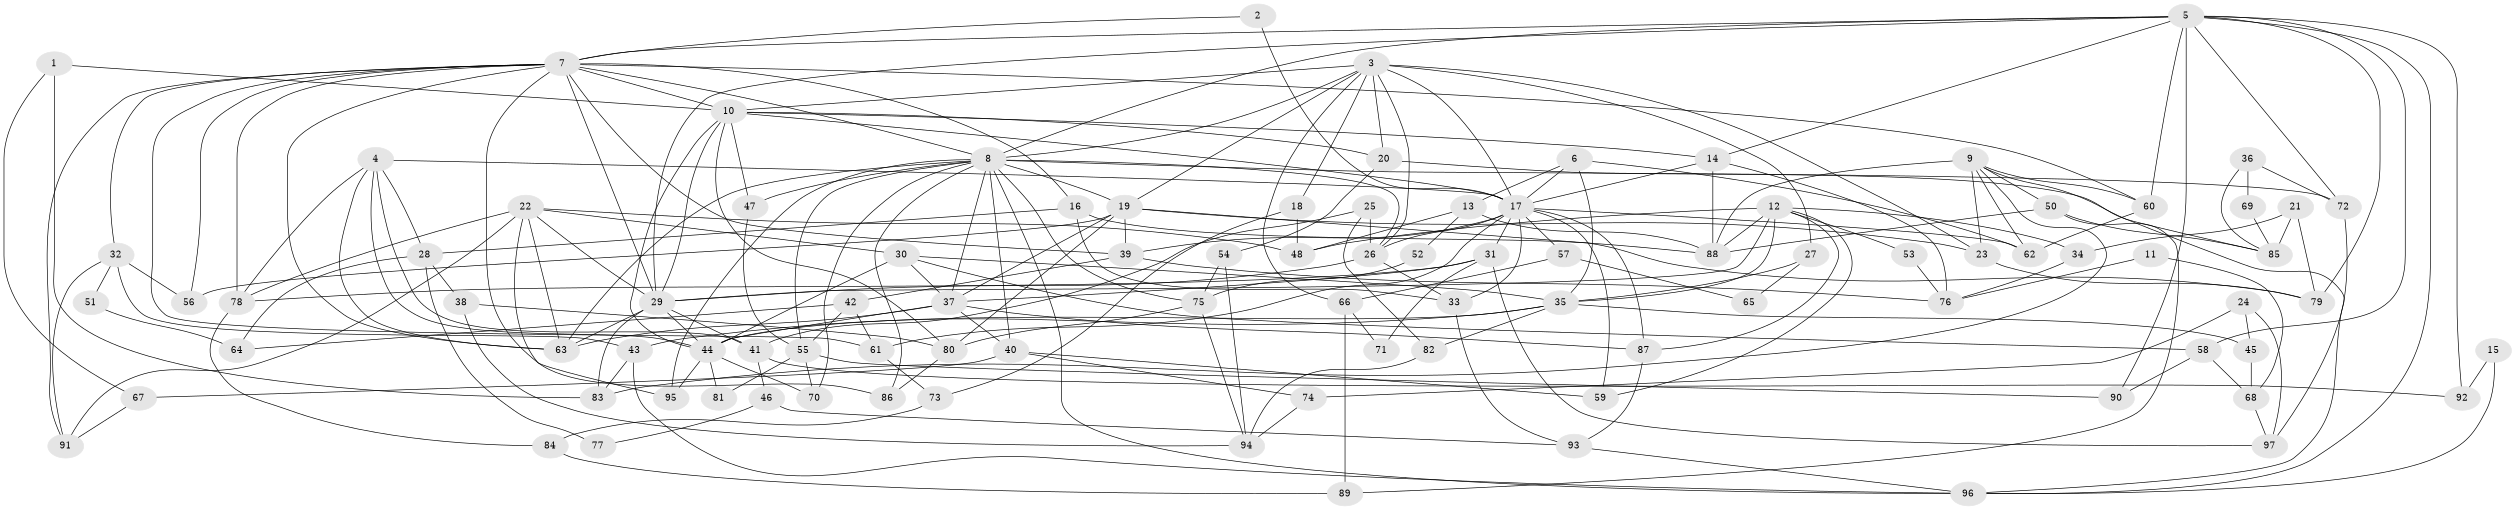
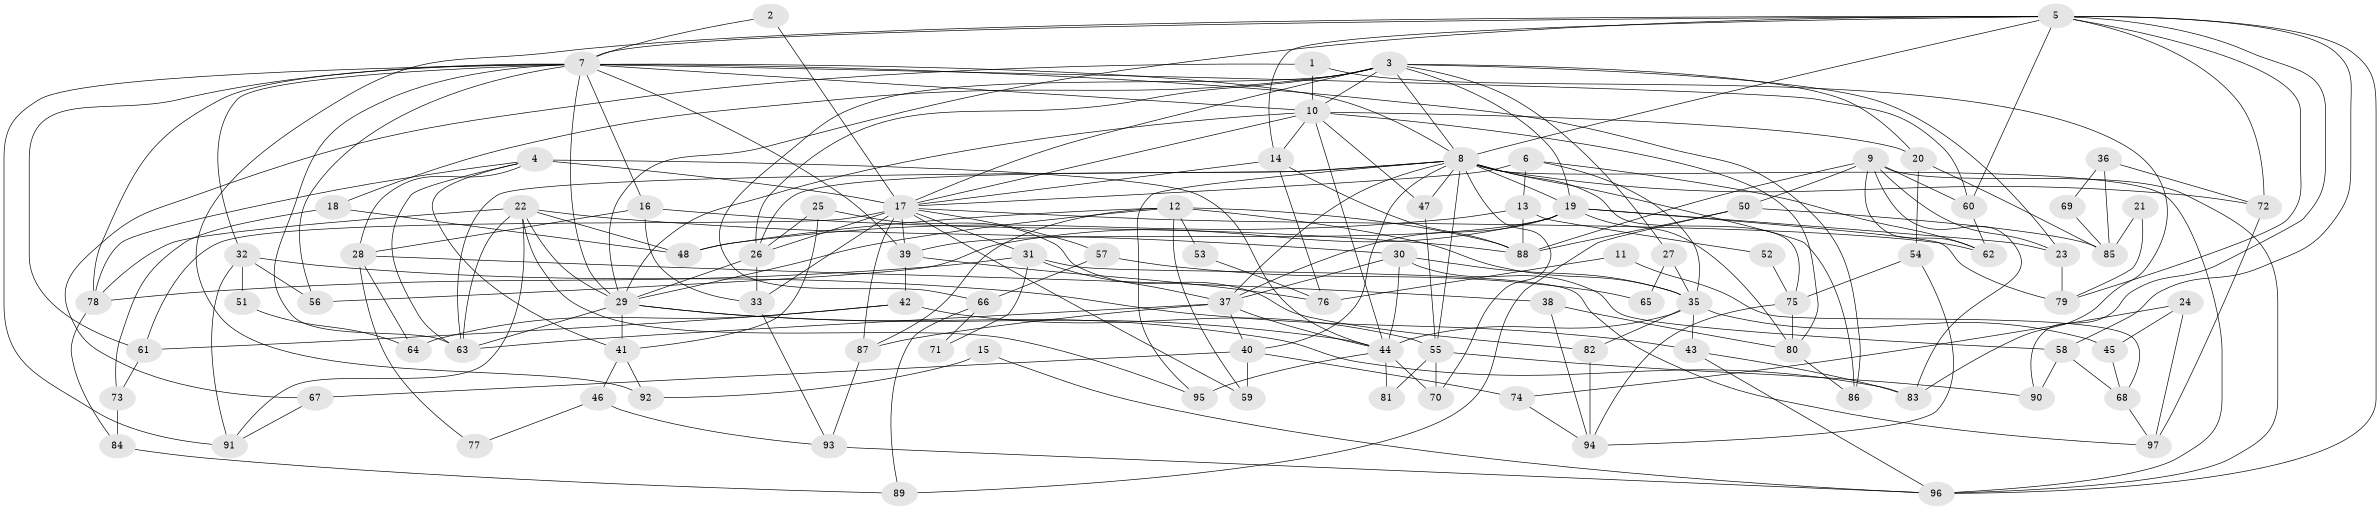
  graph {
    node [color=gray90 style=filled]
    edge [weight=1.0]
    1
    10
    67
    83
    17
    20
    44
    14
    29
    47
    80
    91
    2
    7
    8
    63
    78
    60
    16
    32
    39
    56
    61
    86
    26
    62
    59
    87
    33
    31
    57
    3
    18
    19
    23
    27
    66
    72
    96
    37
    40
    55
    70
    75
    95
    48
    73
    79
    54
    85
    35
    65
    71
    89
    4
    41
    28
    22
    30
    92
    46
    81
    84
    5
    58
    90
    88
    76
    68
    97
    6
    13
    52
    45
    82
    43
    51
    42
    74
    94
    9
    50
    11
    12
-   34
    53
    93
    15
    38
    64
    77
    21
    24
    25
    36
    69
    1 -- 10
    1 -- 67
    1 -- 83
    10 -- 17
    10 -- 20
    10 -- 44
    10 -- 14
    10 -- 29
    10 -- 47
    10 -- 80
    67 -- 91
    17 -- 39
    17 -- 61
    17 -- 26
    17 -- 62
    17 -- 59
    17 -- 87
    17 -- 33
    17 -- 31
    17 -- 57
    20 -- 54
    20 -- 85
    44 -- 70
    44 -- 95
    44 -- 81
    14 -- 17
    14 -- 88
    14 -- 76
    29 -- 83
    29 -- 44
    29 -- 63
    29 -- 41 [weight=2.0]
    47 -- 55
    80 -- 86
    2 -- 17 [weight=2.0]
    2 -- 7
    7 -- 10
    7 -- 29
    7 -- 91
    7 -- 8
    7 -- 63
    7 -- 78
    7 -- 60
    7 -- 16
    7 -- 32
    7 -- 39
    7 -- 56
    7 -- 61
    7 -- 86
    8 -- 47
    8 -- 63
    8 -- 86
    8 -- 26
    8 -- 19
    8 -- 72 [weight=2.0]
    8 -- 96
    8 -- 37 [weight=2.0]
    8 -- 40
    8 -- 55
    8 -- 70
    8 -- 75 [weight=2.0]
    8 -- 95
    78 -- 84
    60 -- 62
    16 -- 33
    16 -- 28
    16 -- 88
    32 -- 91
    32 -- 56
    32 -- 43
    32 -- 51
    39 -- 76
    39 -- 42
    61 -- 73
    26 -- 29
    26 -- 33
    87 -- 93
    33 -- 93
    31 -- 78
    31 -- 37
    31 -- 71
    31 -- 97
    57 -- 66
    57 -- 65
    3 -- 10
    3 -- 17
    3 -- 20
    3 -- 8
    3 -- 26
    3 -- 18
    3 -- 19
    3 -- 23
    3 -- 27
    3 -- 66
    18 -- 48
    18 -- 73
    19 -- 80
    19 -- 39
    19 -- 56
    19 -- 23
    19 -- 37
    19 -- 79
    23 -- 79
    27 -- 35
    27 -- 65
    66 -- 71
    66 -- 89
    72 -- 97
    37 -- 44
    37 -- 63
    37 -- 87
    37 -- 40
    40 -- 67
    40 -- 59
    40 -- 74
    55 -- 70
    55 -- 81
    55 -- 90
    75 -- 80
    75 -- 94
    73 -- 84
    54 -- 75
    54 -- 94
    35 -- 44
    35 -- 45
    35 -- 82
    35 -- 43
    4 -- 17
    4 -- 44
    4 -- 63
    4 -- 78
    4 -- 41
    4 -- 28
    41 -- 92
    41 -- 46
    28 -- 38
    28 -- 64
    28 -- 77
    22 -- 29
    22 -- 91
    22 -- 63
    22 -- 78
    22 -- 95
    22 -- 48
    22 -- 30
    30 -- 44
    30 -- 37 [weight=2.0]
    30 -- 35
    30 -- 58
    46 -- 93
    46 -- 77
    84 -- 89
    5 -- 14
    5 -- 29
    5 -- 7
    5 -- 8
    5 -- 60
    5 -- 72
    5 -- 96
    5 -- 79
    5 -- 92
    5 -- 58
    5 -- 90
    58 -- 90
    58 -- 68
    68 -- 97
    6 -- 17
    6 -- 62
    6 -- 35
    6 -- 13
    13 -- 48
    13 -- 88
    13 -- 52
    52 -- 75
    45 -- 68
    82 -- 94
    43 -- 83
    43 -- 96
    51 -- 64
    42 -- 61
    42 -- 55
    42 -- 64
    74 -- 94
    9 -- 83
    9 -- 60
    9 -- 62
    9 -- 23
    9 -- 96
    9 -- 88
    9 -- 50
    50 -- 85
    50 -- 89
    50 -- 88
    11 -- 76
    11 -- 68
    12 -- 29
    12 -- 59
    12 -- 87
    12 -- 48
    12 -- 35
    12 -- 88
-   12 -- 34
    12 -- 53
-   34 -- 76
    53 -- 76
    93 -- 96
    15 -- 96
    15 -- 92
    38 -- 80
    38 -- 94
    21 -- 79
    21 -- 85
-   21 -- 34
    24 -- 97
    24 -- 45
    24 -- 74
    25 -- 26
    25 -- 41
    25 -- 82
    36 -- 72
    36 -- 85
    36 -- 69
    69 -- 85
  }
